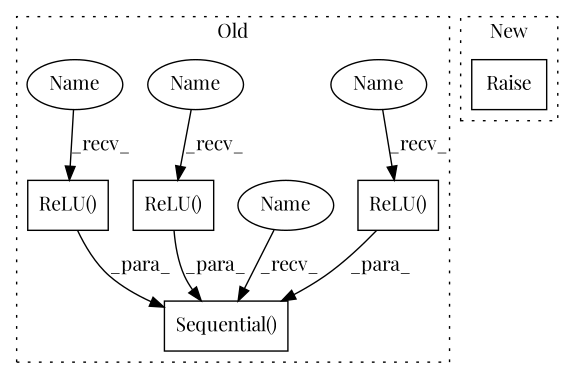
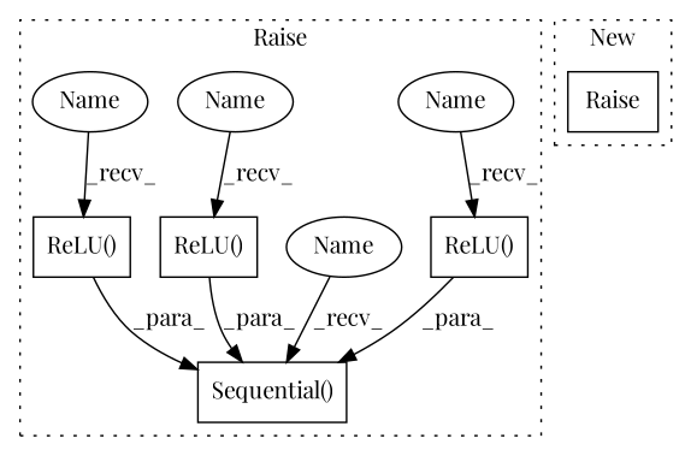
  digraph {
    fontname="Playfair Display"
    node [a=75 l=2 s=2467 shape=box fontname="Playfair Display"]
    edge [fontname="Playfair Display"]
    n1 [l=21 label="ReLU()"]
    n2 [l=21 label="ReLU()" s=2873]
    n3 [l="35,19" label="Sequential()" s="2284,2894"]
    n4 [l=21 label="ReLU()" s=2670]
    n5 [a=87 label=Name shape=ellipse]
    n6 [a=87 label=Name s=2284 shape=ellipse]
    n7 [a=87 label=Name s=2670 shape=ellipse]
    n8 [a=87 label=Name s=2873 shape=ellipse]
    n9 [a=91 l=6 label=Raise s=4061]
    subgraph cluster_1 {
-     label=Old
+     label=Raise
      style=dotted
      n1
      n2
      n3
      n4
      n5
      n6
      n7
      n8
    }
    subgraph cluster_2 {
      label=New
      style=dotted
      n9
    }
    n1 -> n3 [label=_para_]
    n2 -> n3 [label=_para_]
    n4 -> n3 [label=_para_]
    n5 -> n1 [label=_recv_]
    n6 -> n3 [label=_recv_]
    n7 -> n4 [label=_recv_]
    n8 -> n2 [label=_recv_]
  }
